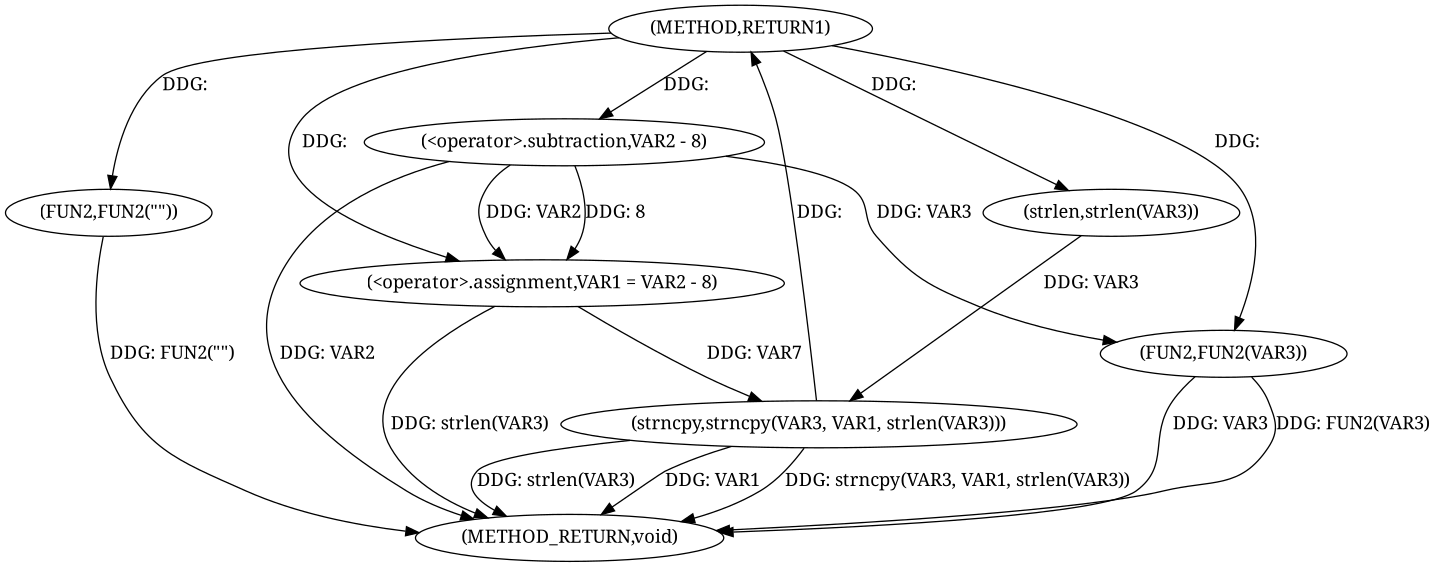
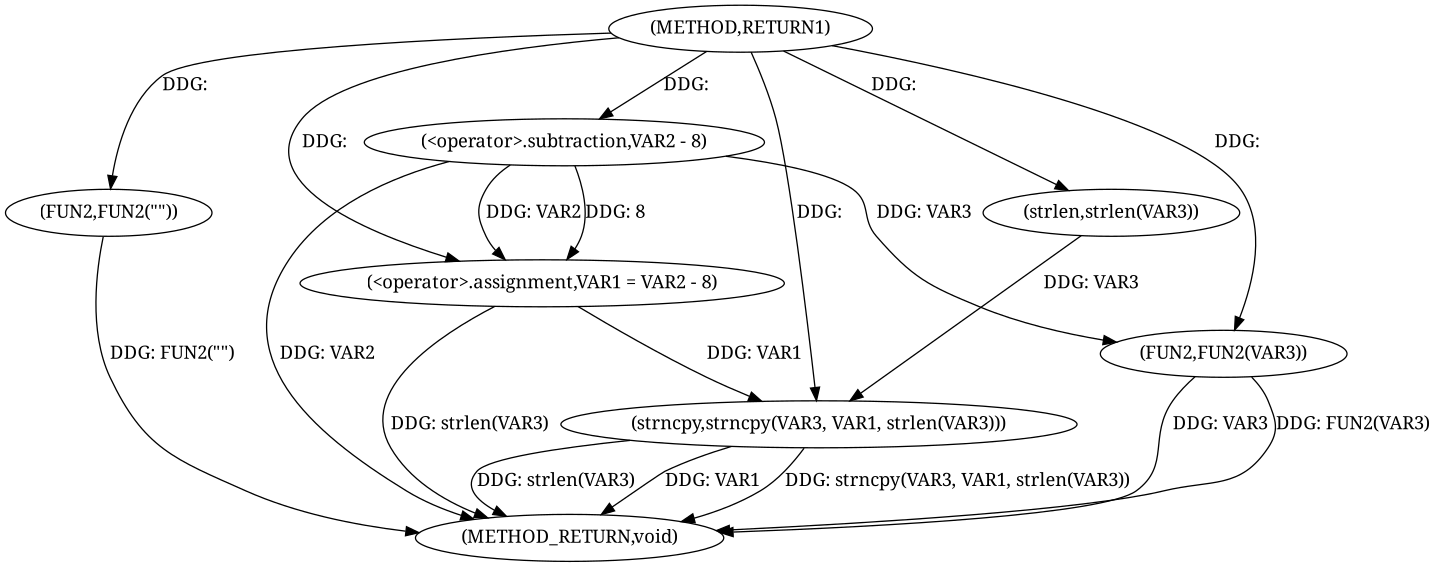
  digraph {
    fontname="Noto Serif"
    node [fontname="Noto Serif"]
    edge [fontname="Noto Serif"]
    n1 [label="(METHOD,RETURN1)"]
    n2 [label="(<operator>.assignment,VAR1 = VAR2 - 8)"]
    n3 [label="(<operator>.subtraction,VAR2 - 8)"]
    n4 [label="(FUN2,FUN2(\"\"))"]
    n5 [label="(strncpy,strncpy(VAR3, VAR1, strlen(VAR3)))"]
    n6 [label="(strlen,strlen(VAR3))"]
    n7 [label="(FUN2,FUN2(VAR3))"]
    n8 [label="(METHOD_RETURN,void)"]
    n1 -> n2 [label="DDG: "]
    n1 -> n3 [label="DDG: "]
    n1 -> n4 [label="DDG: "]
-   n5 -> n1 [label="DDG: "]
+   n1 -> n5 [label="DDG: "]
    n1 -> n6 [label="DDG: "]
    n1 -> n7 [label="DDG: "]
-   n2 -> n5 [label="DDG: VAR7"]
+   n2 -> n5 [label="DDG: VAR1"]
    n2 -> n8 [label="DDG: strlen(VAR3)"]
    n3 -> n2 [label="DDG: VAR2"]
    n3 -> n2 [label="DDG: 8"]
    n3 -> n7 [label="DDG: VAR3"]
    n3 -> n8 [label="DDG: VAR2"]
    n4 -> n8 [label="DDG: FUN2(\"\")"]
    n5 -> n8 [label="DDG: strlen(VAR3)"]
    n5 -> n8 [label="DDG: VAR1"]
    n5 -> n8 [label="DDG: strncpy(VAR3, VAR1, strlen(VAR3))"]
    n6 -> n5 [label="DDG: VAR3"]
    n7 -> n8 [label="DDG: VAR3"]
    n7 -> n8 [label="DDG: FUN2(VAR3)"]
  }
